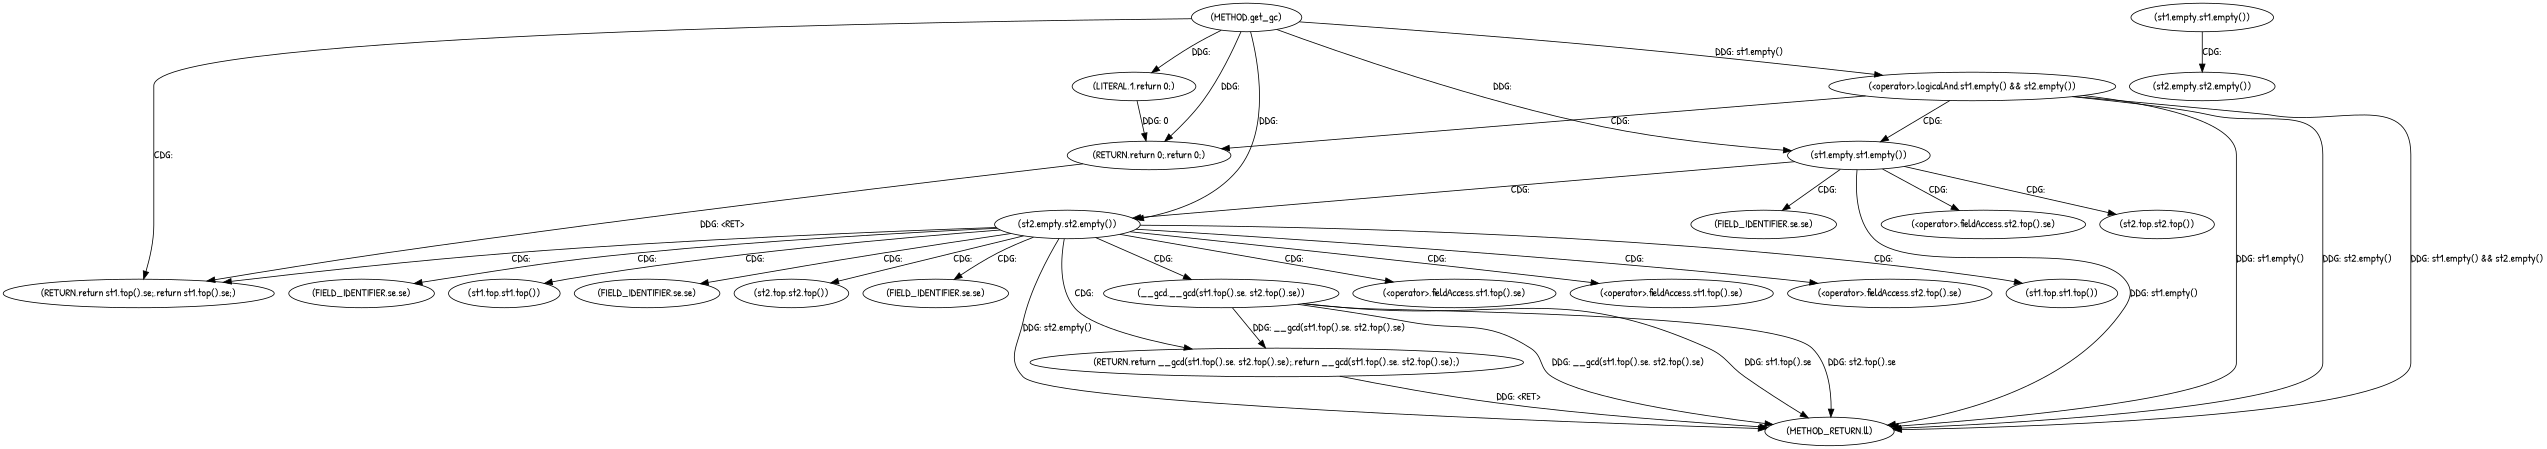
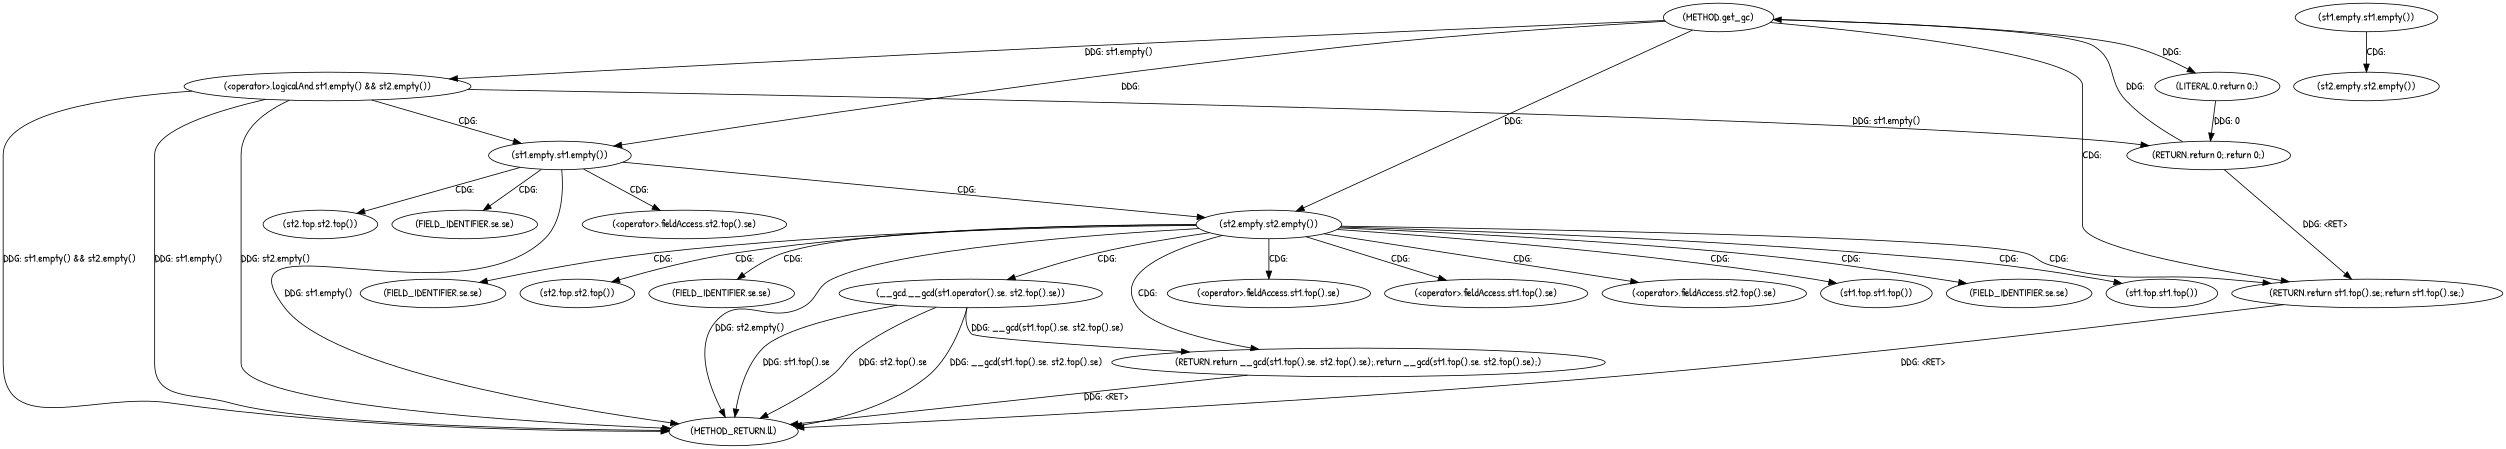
  digraph {
    fontname="Patrick Hand"
    node [fontname="Patrick Hand"]
    edge [fontname="Patrick Hand"]
    n1 [label="(METHOD,get_gc)"]
    n2 [label="(<operator>.logicalAnd,st1.empty() && st2.empty())"]
    n3 [label="(RETURN,return 0;,return 0;)"]
    n4 [label="(st1.empty,st1.empty())"]
    n5 [label="(st2.empty,st2.empty())"]
    n6 [label="(RETURN,return st1.top().se;,return st1.top().se;)"]
-   n7 [label="(LITERAL,1,return 0;)"]
+   n7 [label="(LITERAL,0,return 0;)"]
    n8 [label="(METHOD_RETURN,ll)"]
    n9 [label="(<operator>.fieldAccess,st2.top().se)"]
    n10 [label="(st2.top,st2.top())"]
    n11 [label="(FIELD_IDENTIFIER,se,se)"]
    n12 [label="(RETURN,return __gcd(st1.top().se, st2.top().se);,return __gcd(st1.top().se, st2.top().se);)"]
-   n13 [label="(__gcd,__gcd(st1.top().se, st2.top().se))"]
+   n13 [label="(__gcd,__gcd(st1.operator().se, st2.top().se))"]
    n14 [label="(<operator>.fieldAccess,st1.top().se)"]
    n15 [label="(<operator>.fieldAccess,st1.top().se)"]
    n16 [label="(<operator>.fieldAccess,st2.top().se)"]
    n17 [label="(st1.top,st1.top())"]
    n18 [label="(FIELD_IDENTIFIER,se,se)"]
    n19 [label="(st1.top,st1.top())"]
    n20 [label="(FIELD_IDENTIFIER,se,se)"]
    n21 [label="(st2.top,st2.top())"]
    n22 [label="(FIELD_IDENTIFIER,se,se)"]
    n23 [label="(st1.empty,st1.empty())"]
    n24 [label="(st2.empty,st2.empty())"]
    n1 -> n2 [label="DDG: st1.empty()"]
-   n1 -> n3 [label="DDG: "]
+   n3 -> n1 [label="DDG: "]
    n1 -> n4 [label="DDG: "]
    n1 -> n5 [label="DDG: "]
    n1 -> n6 [label="CDG: "]
    n1 -> n7 [label="DDG: "]
-   n2 -> n3 [label="CDG: "]
+   n2 -> n3 [label="DDG: st1.empty()"]
    n2 -> n4 [label="CDG: "]
    n2 -> n8 [label="DDG: st1.empty()"]
    n2 -> n8 [label="DDG: st2.empty()"]
    n2 -> n8 [label="DDG: st1.empty() && st2.empty()"]
    n3 -> n6 [label="DDG: <RET>"]
    n4 -> n5 [label="CDG: "]
    n4 -> n8 [label="DDG: st1.empty()"]
    n4 -> n9 [label="CDG: "]
    n4 -> n10 [label="CDG: "]
    n4 -> n11 [label="CDG: "]
    n5 -> n6 [label="CDG: "]
    n5 -> n8 [label="DDG: st2.empty()"]
    n5 -> n12 [label="CDG: "]
    n5 -> n13 [label="CDG: "]
    n5 -> n14 [label="CDG: "]
    n5 -> n15 [label="CDG: "]
    n5 -> n16 [label="CDG: "]
    n5 -> n17 [label="CDG: "]
    n5 -> n18 [label="CDG: "]
    n5 -> n19 [label="CDG: "]
    n5 -> n20 [label="CDG: "]
    n5 -> n21 [label="CDG: "]
    n5 -> n22 [label="CDG: "]
+   n6 -> n8 [label="DDG: <RET>"]
    n7 -> n3 [label="DDG: 0"]
    n12 -> n8 [label="DDG: <RET>"]
    n13 -> n8 [label="DDG: st1.top().se"]
    n13 -> n8 [label="DDG: st2.top().se"]
    n13 -> n8 [label="DDG: __gcd(st1.top().se, st2.top().se)"]
    n13 -> n12 [label="DDG: __gcd(st1.top().se, st2.top().se)"]
    n23 -> n24 [label="CDG: "]
  }
